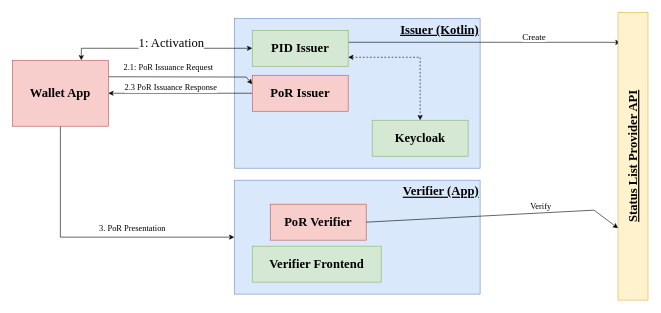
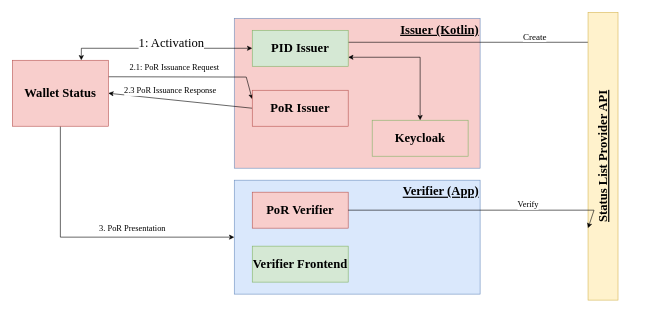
  <mxCell id="0" />
  <mxCell id="1" parent="0" />
  <mxCell id="2" value="Verifier (App)" style="rounded=0;whiteSpace=wrap;html=1;align=right;verticalAlign=top;fontFamily=Times New Roman;fontSize=21;fontStyle=5;fillColor=#dae8fc;strokeColor=#6c8ebf;" vertex="1" parent="1"><mxGeometry x="390" y="300" width="410" height="190" as="geometry" /></mxCell>
- <mxCell id="3" value="Issuer (Kotlin)" style="rounded=0;whiteSpace=wrap;html=1;align=right;verticalAlign=top;fontFamily=Times New Roman;fontSize=21;fontStyle=5;fillColor=#dae8fc;strokeColor=#6c8ebf;" vertex="1" parent="1"><mxGeometry x="390" y="30" width="410" height="250" as="geometry" /></mxCell>
+ <mxCell id="3" value="Issuer (Kotlin)" style="rounded=0;whiteSpace=wrap;html=1;align=right;verticalAlign=top;fontFamily=Times New Roman;fontSize=21;fontStyle=5;fillColor=#f8cecc;strokeColor=#6c8ebf;" vertex="1" parent="1"><mxGeometry x="390" y="30" width="410" height="250" as="geometry" /></mxCell>
  <mxCell id="4" style="rounded=0;orthogonalLoop=1;jettySize=auto;html=1;exitX=0.718;exitY=0;exitDx=0;exitDy=0;fontFamily=Times New Roman;fontSize=12;exitPerimeter=0;startArrow=classic;startFill=1;" edge="1" parent="1" source="10" target="14"><mxGeometry relative="1" as="geometry"><Array as="points"><mxPoint x="135" y="80" /></Array></mxGeometry></mxCell>
  <mxCell id="5" value="1: Activation" style="edgeLabel;html=1;align=center;verticalAlign=middle;resizable=0;points=[];fontFamily=Times New Roman;fontSize=21;" vertex="1" connectable="0" parent="4"><mxGeometry x="0.115" y="-4" relative="1" as="geometry"><mxPoint y="-14" as="offset" /></mxGeometry></mxCell>
  <mxCell id="6" style="rounded=0;orthogonalLoop=1;jettySize=auto;html=1;exitX=1;exitY=0.25;exitDx=0;exitDy=0;entryX=0;entryY=0.25;entryDx=0;entryDy=0;" edge="1" parent="1" source="10" target="17"><mxGeometry relative="1" as="geometry"><Array as="points"><mxPoint x="410" y="128" /></Array></mxGeometry></mxCell>
  <mxCell id="7" value="2.1: PoR Issuance Request " style="edgeLabel;html=1;align=center;verticalAlign=middle;resizable=0;points=[];fontFamily=Times New Roman;fontSize=14;" vertex="1" connectable="0" parent="6"><mxGeometry x="-0.183" y="-1" relative="1" as="geometry"><mxPoint y="-16" as="offset" /></mxGeometry></mxCell>
  <mxCell id="8" style="edgeStyle=orthogonalEdgeStyle;rounded=0;orthogonalLoop=1;jettySize=auto;html=1;entryX=0;entryY=0.5;entryDx=0;entryDy=0;fontFamily=Times New Roman;fontSize=14;" edge="1" parent="1" source="10" target="2"><mxGeometry relative="1" as="geometry"><mxPoint x="350" y="470" as="targetPoint" /><Array as="points"><mxPoint x="100" y="395" /></Array></mxGeometry></mxCell>
  <mxCell id="9" value="3. PoR Presentation" style="edgeLabel;html=1;align=center;verticalAlign=middle;resizable=0;points=[];fontSize=14;fontFamily=Times New Roman;" vertex="1" connectable="0" parent="8"><mxGeometry x="0.278" y="1" relative="1" as="geometry"><mxPoint y="-14" as="offset" /></mxGeometry></mxCell>
- <mxCell id="10" value="Wallet App" style="rounded=0;whiteSpace=wrap;html=1;fontFamily=Times New Roman;fontSize=21;fontStyle=1;fillColor=#f8cecc;strokeColor=#b85450;" vertex="1" parent="1"><mxGeometry x="20" y="100" width="160" height="110" as="geometry" /></mxCell>
- <mxCell id="11" value="Keycloak" style="rounded=0;whiteSpace=wrap;html=1;fontFamily=Times New Roman;fontSize=21;fontStyle=1;fillColor=#d5e8d4;strokeColor=#82b366;" vertex="1" parent="1"><mxGeometry x="620" y="200" width="160" height="60" as="geometry" /></mxCell>
- <mxCell id="12" style="edgeStyle=orthogonalEdgeStyle;rounded=0;orthogonalLoop=1;jettySize=auto;html=1;entryX=0.5;entryY=0;entryDx=0;entryDy=0;startArrow=classic;startFill=1;exitX=1;exitY=0.75;exitDx=0;exitDy=0;dashed=1;" edge="1" parent="1" source="14" target="11"><mxGeometry relative="1" as="geometry" /></mxCell>
+ <mxCell id="10" value="Wallet Status" style="rounded=0;whiteSpace=wrap;html=1;fontFamily=Times New Roman;fontSize=21;fontStyle=1;fillColor=#f8cecc;strokeColor=#b85450;" vertex="1" parent="1"><mxGeometry x="20" y="100" width="160" height="110" as="geometry" /></mxCell>
+ <mxCell id="11" value="Keycloak" style="rounded=0;whiteSpace=wrap;html=1;fontFamily=Times New Roman;fontSize=21;fontStyle=1;fillColor=#f8cecc;strokeColor=#82b366;" vertex="1" parent="1"><mxGeometry x="620" y="200" width="160" height="60" as="geometry" /></mxCell>
+ <mxCell id="12" style="edgeStyle=orthogonalEdgeStyle;rounded=0;orthogonalLoop=1;jettySize=auto;html=1;entryX=0.5;entryY=0;entryDx=0;entryDy=0;startArrow=classic;startFill=1;exitX=1;exitY=0.75;exitDx=0;exitDy=0;" edge="1" parent="1" source="14" target="11"><mxGeometry relative="1" as="geometry" /></mxCell>
  <mxCell id="13" value="Create" style="rounded=0;orthogonalLoop=1;jettySize=auto;html=1;exitX=1;exitY=0.25;exitDx=0;exitDy=0;entryX=0.083;entryY=0.105;entryDx=0;entryDy=0;fontSize=15;fontFamily=Times New Roman;entryPerimeter=0;" edge="1" parent="1" target="20"><mxGeometry x="0.365" y="10" relative="1" as="geometry"><mxPoint x="580" y="70" as="sourcePoint" /><mxPoint x="1030" y="145" as="targetPoint" /><Array as="points"><mxPoint x="1010" y="70" /></Array><mxPoint as="offset" /></mxGeometry></mxCell>
  <mxCell id="14" value="PID Issuer" style="rounded=0;whiteSpace=wrap;html=1;fontFamily=Times New Roman;fontSize=21;fontStyle=1;fillColor=#d5e8d4;strokeColor=#82b366;" vertex="1" parent="1"><mxGeometry x="420" y="50" width="160" height="60" as="geometry" /></mxCell>
  <mxCell id="15" style="rounded=0;orthogonalLoop=1;jettySize=auto;html=1;exitX=0;exitY=0.5;exitDx=0;exitDy=0;entryX=1;entryY=0.5;entryDx=0;entryDy=0;" edge="1" parent="1" source="17" target="10"><mxGeometry relative="1" as="geometry"><mxPoint x="210" y="160" as="targetPoint" /></mxGeometry></mxCell>
  <mxCell id="16" value="2.3 PoR Issuance Response" style="edgeLabel;html=1;align=center;verticalAlign=middle;resizable=0;points=[];fontFamily=Times New Roman;fontSize=14;" vertex="1" connectable="0" parent="15"><mxGeometry x="0.569" y="2" relative="1" as="geometry"><mxPoint x="51" y="-12" as="offset" /></mxGeometry></mxCell>
- <mxCell id="17" value="PoR Issuer" style="rounded=0;whiteSpace=wrap;html=1;fontFamily=Times New Roman;fontSize=21;fontStyle=1;fillColor=#f8cecc;strokeColor=#b85450;" vertex="1" parent="1"><mxGeometry x="420" y="125" width="160" height="60" as="geometry" /></mxCell>
- <mxCell id="18" value="PoR Verifier" style="rounded=0;whiteSpace=wrap;html=1;fontFamily=Times New Roman;fontSize=21;fontStyle=1;fillColor=#f8cecc;strokeColor=#b85450;" vertex="1" parent="1"><mxGeometry x="450" y="340" width="160" height="60" as="geometry" /></mxCell>
- <mxCell id="19" value="Verifier Frontend" style="rounded=0;whiteSpace=wrap;html=1;fontFamily=Times New Roman;fontSize=21;fontStyle=1;fillColor=#d5e8d4;strokeColor=#82b366;" vertex="1" parent="1"><mxGeometry x="420" y="410" width="215" height="60" as="geometry" /></mxCell>
- <mxCell id="20" value="Status List Provider API " style="rounded=0;whiteSpace=wrap;html=1;align=center;verticalAlign=middle;fontFamily=Times New Roman;fontSize=21;fontStyle=5;direction=east;horizontal=0;fillColor=#fff2cc;strokeColor=#d6b656;" vertex="1" parent="1"><mxGeometry x="1030" y="20" width="50" height="480" as="geometry" /></mxCell>
+ <mxCell id="17" value="PoR Issuer" style="rounded=0;whiteSpace=wrap;html=1;fontFamily=Times New Roman;fontSize=21;fontStyle=1;fillColor=#f8cecc;strokeColor=#b85450;" vertex="1" parent="1"><mxGeometry x="420" y="150" width="160" height="60" as="geometry" /></mxCell>
+ <mxCell id="18" value="PoR Verifier" style="rounded=0;whiteSpace=wrap;html=1;fontFamily=Times New Roman;fontSize=21;fontStyle=1;fillColor=#f8cecc;strokeColor=#b85450;" vertex="1" parent="1"><mxGeometry x="420" y="320" width="160" height="60" as="geometry" /></mxCell>
+ <mxCell id="19" value="Verifier Frontend" style="rounded=0;whiteSpace=wrap;html=1;fontFamily=Times New Roman;fontSize=21;fontStyle=1;fillColor=#d5e8d4;strokeColor=#82b366;" vertex="1" parent="1"><mxGeometry x="420" y="410" width="160" height="60" as="geometry" /></mxCell>
+ <mxCell id="20" value="Status List Provider API " style="rounded=0;whiteSpace=wrap;html=1;align=center;verticalAlign=middle;fontFamily=Times New Roman;fontSize=21;fontStyle=5;direction=east;horizontal=0;fillColor=#fff2cc;strokeColor=#d6b656;" vertex="1" parent="1"><mxGeometry x="980" y="20" width="50" height="480" as="geometry" /></mxCell>
  <mxCell id="21" style="rounded=0;orthogonalLoop=1;jettySize=auto;html=1;exitX=1;exitY=0.5;exitDx=0;exitDy=0;entryX=0;entryY=0.75;entryDx=0;entryDy=0;" edge="1" parent="1" source="18" target="20"><mxGeometry relative="1" as="geometry"><Array as="points"><mxPoint x="990" y="350" /></Array></mxGeometry></mxCell>
  <mxCell id="22" value="Verify" style="edgeLabel;html=1;align=center;verticalAlign=middle;resizable=0;points=[];fontFamily=Times New Roman;fontSize=14;" vertex="1" connectable="0" parent="21"><mxGeometry x="0.454" y="-1" relative="1" as="geometry"><mxPoint x="-22" y="-11" as="offset" /></mxGeometry></mxCell>
